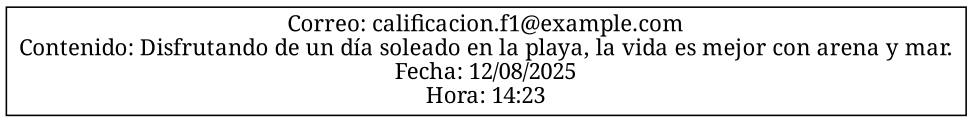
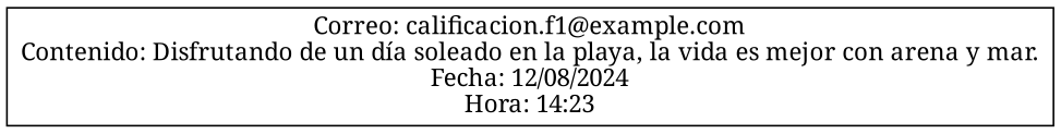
  digraph {
    rankdir=TB
    fontname="Noto Serif"
-   n1 [label="{Correo: calificacion.f1@example.com\nContenido: Disfrutando de un día soleado en la playa, la vida es mejor con arena y mar.\nFecha: 12/08/2025\nHora: 14:23}" shape=record fontname="Noto Serif"]
+   n1 [label="{Correo: calificacion.f1@example.com\nContenido: Disfrutando de un día soleado en la playa, la vida es mejor con arena y mar.\nFecha: 12/08/2024\nHora: 14:23}" shape=record fontname="Noto Serif"]
  }
